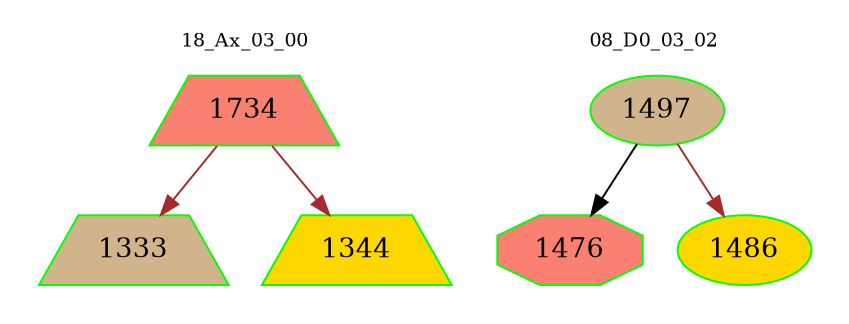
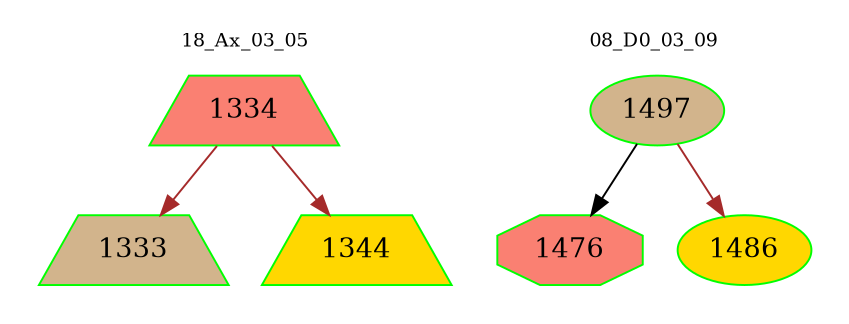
  digraph {
    node [color=green fillcolor=salmon shape=trapezium style=filled]
    edge [color=brown]
-   n1 [label=1734]
+   n1 [label=1334]
    n2 [fillcolor=tan label=1333]
    n3 [fillcolor=gold label=1344]
    n4 [fillcolor=tan label=1497 shape=ellipse]
    n5 [label=1476 shape=octagon]
    n6 [fillcolor=gold label=1486 shape=ellipse]
    subgraph cluster_1 {
      color=white
      fontsize=10
-     label="18_Ax_03_00"
+     label="18_Ax_03_05"
      n1
      n2
      n3
    }
    subgraph cluster_2 {
      color=white
      fontsize=10
-     label="08_D0_03_02"
+     label="08_D0_03_09"
      n4
      n5
      n6
    }
    n1 -> n2
    n1 -> n3
    n4 -> n5 [color=black]
    n4 -> n6
  }
